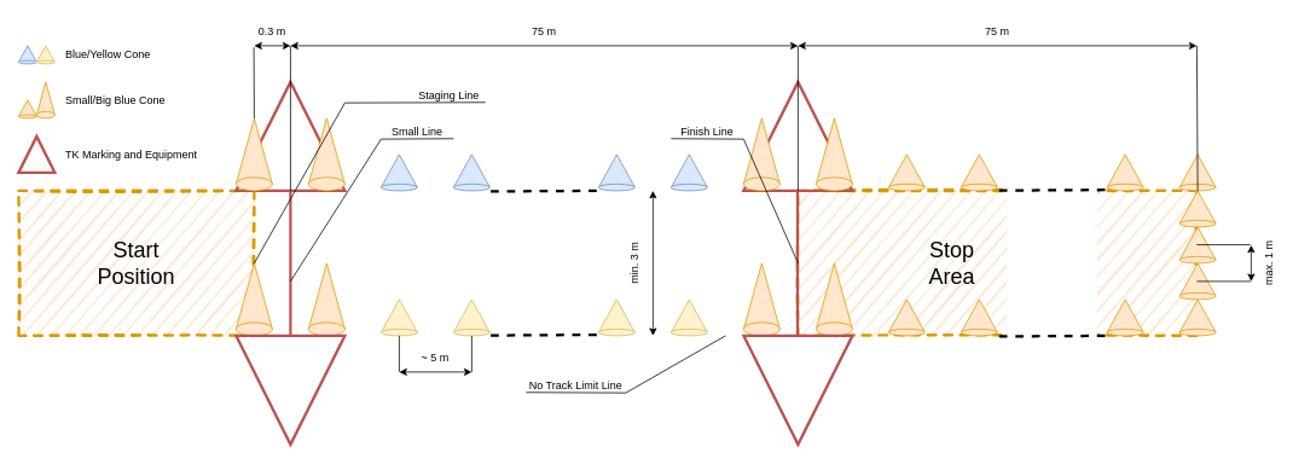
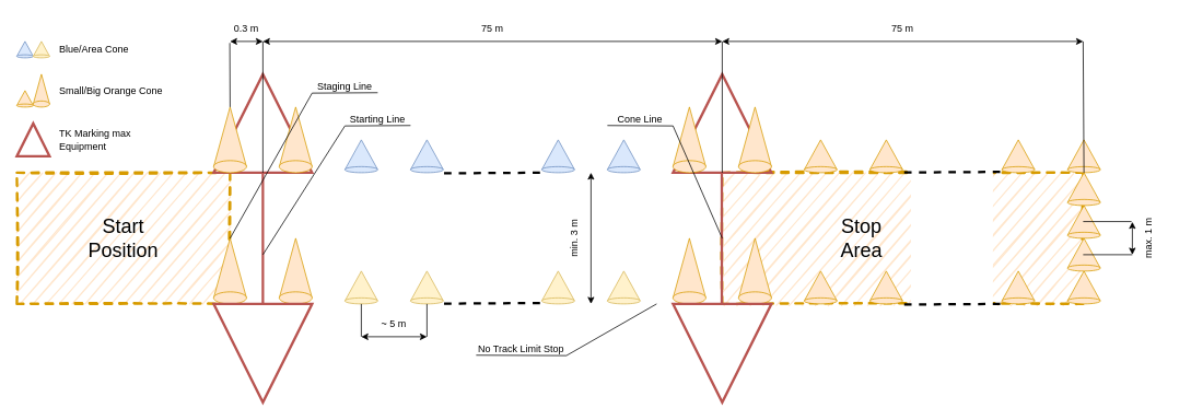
  <mxCell id="0" />
  <mxCell id="1" parent="0" />
  <mxCell id="2" value="" style="rounded=0;whiteSpace=wrap;html=1;dashed=1;strokeWidth=3;fillColor=#ffe6cc;sketch=1;glass=0;strokeColor=#d79b00;" parent="1" vertex="1"><mxGeometry x="880" y="210" width="440" height="160" as="geometry" /></mxCell>
  <mxCell id="3" value="" style="rounded=0;whiteSpace=wrap;html=1;dashed=1;strokeWidth=3;fillColor=#ffe6cc;sketch=1;glass=0;strokeColor=#d79b00;" parent="1" vertex="1"><mxGeometry x="20" y="210" width="260" height="160" as="geometry" /></mxCell>
  <mxCell id="4" value="" style="triangle;whiteSpace=wrap;html=1;rotation=-90;fillColor=none;strokeColor=#b85450;strokeWidth=3;" parent="1" vertex="1"><mxGeometry x="820" y="90" width="120" height="120" as="geometry" /></mxCell>
  <mxCell id="5" value="" style="triangle;whiteSpace=wrap;html=1;rotation=-90;fillColor=none;strokeColor=#b85450;strokeWidth=3;" parent="1" vertex="1"><mxGeometry x="260" y="90" width="120" height="120" as="geometry" /></mxCell>
  <mxCell id="6" value="" style="verticalLabelPosition=bottom;verticalAlign=top;html=1;shape=mxgraph.basic.cone;fillColor=#dae8fc;strokeColor=#6c8ebf;" parent="1" vertex="1"><mxGeometry x="420" y="170" width="40" height="40" as="geometry" /></mxCell>
  <mxCell id="7" value="" style="verticalLabelPosition=bottom;verticalAlign=top;html=1;shape=mxgraph.basic.cone;fillColor=#dae8fc;strokeColor=#6c8ebf;" parent="1" vertex="1"><mxGeometry x="500" y="170" width="40" height="40" as="geometry" /></mxCell>
  <mxCell id="8" value="" style="verticalLabelPosition=bottom;verticalAlign=top;html=1;shape=mxgraph.basic.cone;fillColor=#dae8fc;strokeColor=#6c8ebf;" parent="1" vertex="1"><mxGeometry x="660" y="170" width="40" height="40" as="geometry" /></mxCell>
  <mxCell id="9" value="" style="verticalLabelPosition=bottom;verticalAlign=top;html=1;shape=mxgraph.basic.cone;fillColor=#dae8fc;strokeColor=#6c8ebf;" parent="1" vertex="1"><mxGeometry x="740" y="170" width="40" height="40" as="geometry" /></mxCell>
  <mxCell id="10" value="" style="verticalLabelPosition=bottom;verticalAlign=top;html=1;shape=mxgraph.basic.cone;fillColor=#fff2cc;strokeColor=#d6b656;" parent="1" vertex="1"><mxGeometry x="420" y="330" width="40" height="40" as="geometry" /></mxCell>
  <mxCell id="11" value="" style="verticalLabelPosition=bottom;verticalAlign=top;html=1;shape=mxgraph.basic.cone;fillColor=#fff2cc;strokeColor=#d6b656;" parent="1" vertex="1"><mxGeometry x="500" y="330" width="40" height="40" as="geometry" /></mxCell>
  <mxCell id="12" value="" style="verticalLabelPosition=bottom;verticalAlign=top;html=1;shape=mxgraph.basic.cone;fillColor=#fff2cc;strokeColor=#d6b656;" parent="1" vertex="1"><mxGeometry x="660" y="330" width="40" height="40" as="geometry" /></mxCell>
  <mxCell id="13" value="" style="verticalLabelPosition=bottom;verticalAlign=top;html=1;shape=mxgraph.basic.cone;fillColor=#fff2cc;strokeColor=#d6b656;" parent="1" vertex="1"><mxGeometry x="740" y="330" width="40" height="40" as="geometry" /></mxCell>
  <mxCell id="14" value="" style="verticalLabelPosition=bottom;verticalAlign=top;html=1;shape=mxgraph.basic.cone;fillColor=#ffe6cc;strokeColor=#d79b00;" parent="1" vertex="1"><mxGeometry x="820" y="130" width="40" height="80" as="geometry" /></mxCell>
  <mxCell id="15" value="" style="verticalLabelPosition=bottom;verticalAlign=top;html=1;shape=mxgraph.basic.cone;fillColor=#ffe6cc;strokeColor=#d79b00;sketch=0;" parent="1" vertex="1"><mxGeometry x="900" y="130" width="40" height="80" as="geometry" /></mxCell>
  <mxCell id="16" value="" style="verticalLabelPosition=bottom;verticalAlign=top;html=1;shape=mxgraph.basic.cone;fillColor=#ffe6cc;strokeColor=#d79b00;" parent="1" vertex="1"><mxGeometry x="820" y="290" width="40" height="80" as="geometry" /></mxCell>
  <mxCell id="17" value="" style="verticalLabelPosition=bottom;verticalAlign=top;html=1;shape=mxgraph.basic.cone;fillColor=#ffe6cc;strokeColor=#d79b00;" parent="1" vertex="1"><mxGeometry x="900" y="290" width="40" height="80" as="geometry" /></mxCell>
  <mxCell id="18" value="" style="verticalLabelPosition=bottom;verticalAlign=top;html=1;shape=mxgraph.basic.cone;fillColor=#ffe6cc;strokeColor=#d79b00;" parent="1" vertex="1"><mxGeometry x="980" y="170" width="40" height="40" as="geometry" /></mxCell>
  <mxCell id="19" value="" style="verticalLabelPosition=bottom;verticalAlign=top;html=1;shape=mxgraph.basic.cone;fillColor=#ffe6cc;strokeColor=#d79b00;sketch=0;" parent="1" vertex="1"><mxGeometry x="1060" y="170" width="40" height="40" as="geometry" /></mxCell>
  <mxCell id="20" value="" style="verticalLabelPosition=bottom;verticalAlign=top;html=1;shape=mxgraph.basic.cone;fillColor=#ffe6cc;strokeColor=#d79b00;" parent="1" vertex="1"><mxGeometry x="980" y="330" width="40" height="40" as="geometry" /></mxCell>
  <mxCell id="21" value="" style="verticalLabelPosition=bottom;verticalAlign=top;html=1;shape=mxgraph.basic.cone;fillColor=#ffe6cc;strokeColor=#d79b00;" parent="1" vertex="1"><mxGeometry x="1060" y="330" width="40" height="40" as="geometry" /></mxCell>
  <mxCell id="22" value="" style="verticalLabelPosition=bottom;verticalAlign=top;html=1;shape=mxgraph.basic.cone;fillColor=#ffe6cc;strokeColor=#d79b00;" parent="1" vertex="1"><mxGeometry x="1221" y="170" width="40" height="40" as="geometry" /></mxCell>
  <mxCell id="23" value="" style="verticalLabelPosition=bottom;verticalAlign=top;html=1;shape=mxgraph.basic.cone;fillColor=#ffe6cc;strokeColor=#d79b00;" parent="1" vertex="1"><mxGeometry x="1301" y="170" width="40" height="40" as="geometry" /></mxCell>
  <mxCell id="24" value="" style="verticalLabelPosition=bottom;verticalAlign=top;html=1;shape=mxgraph.basic.cone;fillColor=#ffe6cc;strokeColor=#d79b00;" parent="1" vertex="1"><mxGeometry x="1221" y="330" width="40" height="40" as="geometry" /></mxCell>
  <mxCell id="25" value="" style="verticalLabelPosition=bottom;verticalAlign=top;html=1;shape=mxgraph.basic.cone;fillColor=#ffe6cc;strokeColor=#d79b00;rotation=0;" parent="1" vertex="1"><mxGeometry x="1301" y="210" width="40" height="40" as="geometry" /></mxCell>
  <mxCell id="26" value="" style="verticalLabelPosition=bottom;verticalAlign=top;html=1;shape=mxgraph.basic.cone;fillColor=#ffe6cc;strokeColor=#d79b00;" parent="1" vertex="1"><mxGeometry x="260" y="130" width="40" height="80" as="geometry" /></mxCell>
  <mxCell id="27" value="" style="verticalLabelPosition=bottom;verticalAlign=top;html=1;shape=mxgraph.basic.cone;fillColor=#ffe6cc;strokeColor=#d79b00;" parent="1" vertex="1"><mxGeometry x="340" y="130" width="40" height="80" as="geometry" /></mxCell>
  <mxCell id="28" value="" style="verticalLabelPosition=bottom;verticalAlign=top;html=1;shape=mxgraph.basic.cone;fillColor=#ffe6cc;strokeColor=#d79b00;" parent="1" vertex="1"><mxGeometry x="260" y="290" width="40" height="80" as="geometry" /></mxCell>
  <mxCell id="29" value="" style="verticalLabelPosition=bottom;verticalAlign=top;html=1;shape=mxgraph.basic.cone;fillColor=#ffe6cc;strokeColor=#d79b00;" parent="1" vertex="1"><mxGeometry x="340" y="290" width="40" height="80" as="geometry" /></mxCell>
  <mxCell id="30" value="" style="triangle;whiteSpace=wrap;html=1;rotation=90;fillColor=none;strokeColor=#b85450;strokeWidth=3;" parent="1" vertex="1"><mxGeometry x="820" y="370" width="120" height="120" as="geometry" /></mxCell>
  <mxCell id="31" value="" style="triangle;whiteSpace=wrap;html=1;rotation=90;fillColor=none;strokeColor=#b85450;strokeWidth=3;" parent="1" vertex="1"><mxGeometry x="260" y="370" width="120" height="120" as="geometry" /></mxCell>
  <mxCell id="32" value="" style="endArrow=none;html=1;rounded=0;strokeWidth=3;entryX=0;entryY=0.5;entryDx=0;entryDy=0;exitX=0;exitY=0.5;exitDx=0;exitDy=0;fillColor=#f8cecc;strokeColor=#b85450;" parent="1" source="31" target="5" edge="1"><mxGeometry width="50" height="50" relative="1" as="geometry"><mxPoint x="460" y="460" as="sourcePoint" /><mxPoint x="510" y="410" as="targetPoint" /></mxGeometry></mxCell>
  <mxCell id="33" value="" style="endArrow=none;html=1;rounded=0;strokeWidth=3;entryX=0;entryY=0.5;entryDx=0;entryDy=0;exitX=0;exitY=0.5;exitDx=0;exitDy=0;fillColor=#f8cecc;strokeColor=#b85450;" parent="1" edge="1"><mxGeometry width="50" height="50" relative="1" as="geometry"><mxPoint x="879.5" y="370" as="sourcePoint" /><mxPoint x="879.5" y="210" as="targetPoint" /></mxGeometry></mxCell>
  <mxCell id="34" value="" style="endArrow=classic;startArrow=classic;html=1;rounded=0;strokeWidth=1;" parent="1" edge="1"><mxGeometry width="50" height="50" relative="1" as="geometry"><mxPoint x="720" y="370" as="sourcePoint" /><mxPoint x="720" y="210" as="targetPoint" /></mxGeometry></mxCell>
  <mxCell id="35" value="" style="endArrow=classic;startArrow=classic;html=1;rounded=0;fontSize=12;strokeWidth=1;verticalAlign=bottom;" parent="1" edge="1"><mxGeometry y="10" width="50" height="50" relative="1" as="geometry"><mxPoint x="280" y="50" as="sourcePoint" /><mxPoint x="320" y="50" as="targetPoint" /><mxPoint as="offset" /></mxGeometry></mxCell>
  <mxCell id="36" value="" style="endArrow=classic;startArrow=classic;html=1;rounded=0;fontSize=13;strokeWidth=1;" parent="1" edge="1"><mxGeometry width="50" height="50" relative="1" as="geometry"><mxPoint x="320" y="50" as="sourcePoint" /><mxPoint x="880" y="50" as="targetPoint" /></mxGeometry></mxCell>
  <mxCell id="37" value="" style="endArrow=classic;startArrow=classic;html=1;rounded=0;fontSize=13;strokeWidth=1;" parent="1" edge="1"><mxGeometry width="50" height="50" relative="1" as="geometry"><mxPoint x="880" y="50" as="sourcePoint" /><mxPoint x="1320" y="50" as="targetPoint" /></mxGeometry></mxCell>
  <mxCell id="38" value="" style="endArrow=classic;startArrow=classic;html=1;rounded=0;fontSize=12;strokeWidth=1;" parent="1" edge="1"><mxGeometry width="50" height="50" relative="1" as="geometry"><mxPoint x="440" y="410" as="sourcePoint" /><mxPoint x="520" y="410" as="targetPoint" /></mxGeometry></mxCell>
  <mxCell id="39" value="" style="endArrow=classic;startArrow=classic;html=1;rounded=0;fontSize=12;strokeWidth=1;" parent="1" edge="1"><mxGeometry width="50" height="50" relative="1" as="geometry"><mxPoint x="1380" y="310" as="sourcePoint" /><mxPoint x="1380" y="270" as="targetPoint" /></mxGeometry></mxCell>
  <mxCell id="40" value="min. 3 m" style="text;html=1;strokeColor=none;fillColor=none;align=center;verticalAlign=middle;whiteSpace=wrap;rounded=0;glass=0;dashed=1;sketch=1;fontSize=12;rotation=-90;" parent="1" vertex="1"><mxGeometry x="670" y="275" width="60" height="30" as="geometry" /></mxCell>
  <mxCell id="41" value="max. 1 m" style="text;html=1;strokeColor=none;fillColor=none;align=center;verticalAlign=middle;whiteSpace=wrap;rounded=0;glass=0;dashed=1;sketch=1;fontSize=12;rotation=-90;" parent="1" vertex="1"><mxGeometry x="1370" y="275" width="60" height="30" as="geometry" /></mxCell>
  <mxCell id="42" value="~ 5 m" style="text;html=1;strokeColor=none;fillColor=none;align=center;verticalAlign=middle;whiteSpace=wrap;rounded=0;glass=0;dashed=1;sketch=1;fontSize=12;rotation=0;" parent="1" vertex="1"><mxGeometry x="450" y="380" width="60" height="30" as="geometry" /></mxCell>
  <mxCell id="43" value="75 m" style="text;html=1;strokeColor=none;fillColor=none;align=center;verticalAlign=middle;whiteSpace=wrap;rounded=0;glass=0;dashed=1;sketch=1;fontSize=12;rotation=0;" parent="1" vertex="1"><mxGeometry x="570" y="20" width="60" height="30" as="geometry" /></mxCell>
  <mxCell id="44" value="75 m" style="text;html=1;strokeColor=none;fillColor=none;align=center;verticalAlign=middle;whiteSpace=wrap;rounded=0;glass=0;dashed=1;sketch=1;fontSize=12;rotation=0;" parent="1" vertex="1"><mxGeometry x="1070" y="20" width="60" height="30" as="geometry" /></mxCell>
  <mxCell id="45" value="0.3 m" style="text;html=1;strokeColor=none;fillColor=none;align=center;verticalAlign=middle;whiteSpace=wrap;rounded=0;glass=0;dashed=1;sketch=1;fontSize=12;rotation=0;" parent="1" vertex="1"><mxGeometry x="270" y="20" width="60" height="30" as="geometry" /></mxCell>
  <mxCell id="46" value="" style="endArrow=none;html=1;rounded=0;fontSize=12;strokeWidth=1;entryX=0.5;entryY=1;entryDx=0;entryDy=0;entryPerimeter=0;" parent="1" target="11" edge="1"><mxGeometry width="50" height="50" relative="1" as="geometry"><mxPoint x="520" y="410" as="sourcePoint" /><mxPoint x="600" y="410" as="targetPoint" /></mxGeometry></mxCell>
  <mxCell id="47" value="" style="endArrow=none;html=1;rounded=0;fontSize=12;strokeWidth=1;entryX=0.5;entryY=1;entryDx=0;entryDy=0;entryPerimeter=0;" parent="1" target="10" edge="1"><mxGeometry width="50" height="50" relative="1" as="geometry"><mxPoint x="440" y="410" as="sourcePoint" /><mxPoint x="530" y="380" as="targetPoint" /></mxGeometry></mxCell>
  <mxCell id="48" value="" style="endArrow=none;html=1;rounded=0;fontSize=12;strokeWidth=1;exitX=0.5;exitY=0;exitDx=0;exitDy=0;exitPerimeter=0;entryX=0.161;entryY=1.062;entryDx=0;entryDy=0;entryPerimeter=0;" parent="1" source="26" target="45" edge="1"><mxGeometry width="50" height="50" relative="1" as="geometry"><mxPoint x="360" y="130" as="sourcePoint" /><mxPoint x="240" y="80" as="targetPoint" /></mxGeometry></mxCell>
  <mxCell id="49" value="" style="endArrow=none;html=1;rounded=0;fontSize=12;strokeWidth=1;exitX=0;exitY=0.5;exitDx=0;exitDy=0;" parent="1" source="5" edge="1"><mxGeometry width="50" height="50" relative="1" as="geometry"><mxPoint x="290" y="140" as="sourcePoint" /><mxPoint x="320" y="50" as="targetPoint" /></mxGeometry></mxCell>
  <mxCell id="50" value="" style="endArrow=none;html=1;rounded=0;fontSize=12;strokeWidth=1;exitX=0;exitY=0.5;exitDx=0;exitDy=0;" parent="1" source="4" edge="1"><mxGeometry width="50" height="50" relative="1" as="geometry"><mxPoint x="740" y="140" as="sourcePoint" /><mxPoint x="880" y="50" as="targetPoint" /></mxGeometry></mxCell>
  <mxCell id="51" value="" style="endArrow=none;html=1;rounded=0;fontSize=12;strokeWidth=1;exitX=0.5;exitY=1;exitDx=0;exitDy=0;exitPerimeter=0;" parent="1" source="23" edge="1"><mxGeometry width="50" height="50" relative="1" as="geometry"><mxPoint x="1200" y="160" as="sourcePoint" /><mxPoint x="1320" y="50" as="targetPoint" /></mxGeometry></mxCell>
  <mxCell id="52" value="" style="verticalLabelPosition=bottom;verticalAlign=top;html=1;shape=mxgraph.basic.cone;fillColor=#ffe6cc;strokeColor=#d79b00;" parent="1" vertex="1"><mxGeometry x="1301" y="330" width="40" height="40" as="geometry" /></mxCell>
  <mxCell id="53" value="" style="verticalLabelPosition=bottom;verticalAlign=top;html=1;shape=mxgraph.basic.cone;fillColor=#ffe6cc;strokeColor=#d79b00;rotation=0;" parent="1" vertex="1"><mxGeometry x="1301" y="250" width="40" height="40" as="geometry" /></mxCell>
  <mxCell id="54" value="" style="verticalLabelPosition=bottom;verticalAlign=top;html=1;shape=mxgraph.basic.cone;fillColor=#ffe6cc;strokeColor=#d79b00;rotation=0;" parent="1" vertex="1"><mxGeometry x="1301" y="290" width="40" height="40" as="geometry" /></mxCell>
  <mxCell id="55" value="" style="endArrow=none;html=1;rounded=0;fontSize=12;strokeWidth=1;entryX=0.475;entryY=0.5;entryDx=0;entryDy=0;entryPerimeter=0;" parent="1" target="54" edge="1"><mxGeometry width="50" height="50" relative="1" as="geometry"><mxPoint x="1380" y="310" as="sourcePoint" /><mxPoint x="1320" y="310" as="targetPoint" /></mxGeometry></mxCell>
  <mxCell id="56" value="" style="endArrow=none;html=1;rounded=0;fontSize=12;strokeWidth=1;entryX=0.5;entryY=1;entryDx=0;entryDy=0;entryPerimeter=0;" parent="1" edge="1"><mxGeometry width="50" height="50" relative="1" as="geometry"><mxPoint x="1379" y="269.62" as="sourcePoint" /><mxPoint x="1320" y="269.62" as="targetPoint" /></mxGeometry></mxCell>
  <mxCell id="57" value="Stop Area" style="text;html=1;strokeColor=none;fillColor=none;align=center;verticalAlign=middle;whiteSpace=wrap;rounded=0;glass=0;dashed=1;sketch=1;fontSize=24;rotation=0;" parent="1" vertex="1"><mxGeometry x="1000" y="275" width="100" height="30" as="geometry" /></mxCell>
  <mxCell id="58" value="Start Position" style="text;html=1;strokeColor=none;fillColor=none;align=center;verticalAlign=middle;whiteSpace=wrap;rounded=0;glass=0;dashed=1;sketch=1;fontSize=24;rotation=0;" parent="1" vertex="1"><mxGeometry y="275" width="100" height="30" as="geometry" x="100" /></mxCell>
- <mxCell id="59" value="Staging Line" style="text;html=1;strokeColor=none;fillColor=none;align=center;verticalAlign=middle;whiteSpace=wrap;rounded=0;glass=0;dashed=1;sketch=1;fontSize=12;" parent="1" vertex="1"><mxGeometry x="455" y="90" width="80" height="30" as="geometry" /></mxCell>
- <mxCell id="60" value="Small Line" style="text;html=1;strokeColor=none;fillColor=none;align=center;verticalAlign=middle;whiteSpace=wrap;rounded=0;glass=0;dashed=1;sketch=1;fontSize=12;" parent="1" vertex="1"><mxGeometry x="420" y="130" width="80" height="30" as="geometry" /></mxCell>
+ <mxCell id="59" value="Staging Line" style="text;html=1;strokeColor=none;fillColor=none;align=center;verticalAlign=middle;whiteSpace=wrap;rounded=0;glass=0;dashed=1;sketch=1;fontSize=12;" parent="1" vertex="1"><mxGeometry x="380" y="90" width="80" height="30" as="geometry" /></mxCell>
+ <mxCell id="60" value="Starting Line" style="text;html=1;strokeColor=none;fillColor=none;align=center;verticalAlign=middle;whiteSpace=wrap;rounded=0;glass=0;dashed=1;sketch=1;fontSize=12;" parent="1" vertex="1"><mxGeometry x="420" y="130" width="80" height="30" as="geometry" /></mxCell>
  <mxCell id="61" value="" style="endArrow=none;html=1;rounded=0;fontSize=12;strokeWidth=1;entryX=1;entryY=0.75;entryDx=0;entryDy=0;exitX=1;exitY=0.5;exitDx=0;exitDy=0;" parent="1" source="3" target="59" edge="1"><mxGeometry width="50" height="50" relative="1" as="geometry"><mxPoint x="320" y="240" as="sourcePoint" /><mxPoint x="400" y="110" as="targetPoint" /><Array as="points"><mxPoint x="380" y="113" /></Array></mxGeometry></mxCell>
  <mxCell id="62" value="" style="endArrow=none;html=1;rounded=0;fontSize=12;strokeWidth=1;entryX=1;entryY=0.75;entryDx=0;entryDy=0;" parent="1" target="60" edge="1"><mxGeometry width="50" height="50" relative="1" as="geometry"><mxPoint x="320" y="310" as="sourcePoint" /><mxPoint x="470" y="230" as="targetPoint" /><Array as="points"><mxPoint x="420" y="153" /></Array></mxGeometry></mxCell>
- <mxCell id="63" value="Finish Line" style="text;html=1;strokeColor=none;fillColor=none;align=center;verticalAlign=middle;whiteSpace=wrap;rounded=0;glass=0;dashed=1;sketch=1;fontSize=12;" parent="1" vertex="1"><mxGeometry x="740" y="130" width="80" height="30" as="geometry" /></mxCell>
+ <mxCell id="63" value="Cone Line" style="text;html=1;strokeColor=none;fillColor=none;align=center;verticalAlign=middle;whiteSpace=wrap;rounded=0;glass=0;dashed=1;sketch=1;fontSize=12;" parent="1" vertex="1"><mxGeometry x="740" y="130" width="80" height="30" as="geometry" /></mxCell>
  <mxCell id="64" value="" style="endArrow=none;html=1;rounded=0;fontSize=12;strokeWidth=1;exitX=0;exitY=0.75;exitDx=0;exitDy=0;" parent="1" source="63" edge="1"><mxGeometry width="50" height="50" relative="1" as="geometry"><mxPoint x="750" y="280" as="sourcePoint" /><mxPoint x="880" y="290" as="targetPoint" /><Array as="points"><mxPoint x="820" y="153" /></Array></mxGeometry></mxCell>
  <mxCell id="65" value="" style="endArrow=none;dashed=1;html=1;strokeWidth=3;rounded=0;fontSize=12;entryX=0;entryY=1;entryDx=0;entryDy=0;entryPerimeter=0;exitX=1.022;exitY=1.019;exitDx=0;exitDy=0;exitPerimeter=0;" parent="1" source="7" target="8" edge="1"><mxGeometry width="50" height="50" relative="1" as="geometry"><mxPoint x="580" y="260" as="sourcePoint" /><mxPoint x="630" y="210" as="targetPoint" /></mxGeometry></mxCell>
  <mxCell id="66" value="" style="endArrow=none;dashed=1;html=1;strokeWidth=3;rounded=0;fontSize=12;entryX=0;entryY=1;entryDx=0;entryDy=0;entryPerimeter=0;exitX=1.022;exitY=1.019;exitDx=0;exitDy=0;exitPerimeter=0;" parent="1" edge="1"><mxGeometry width="50" height="50" relative="1" as="geometry"><mxPoint x="540.88" y="369.65" as="sourcePoint" /><mxPoint x="660" y="368.89" as="targetPoint" /></mxGeometry></mxCell>
  <mxCell id="67" value="" style="verticalLabelPosition=bottom;verticalAlign=top;html=1;shape=mxgraph.basic.cone;fillColor=#dae8fc;strokeColor=#6c8ebf;" parent="1" vertex="1"><mxGeometry x="20" y="50" width="20" height="20" as="geometry" /></mxCell>
  <mxCell id="68" value="" style="verticalLabelPosition=bottom;verticalAlign=top;html=1;shape=mxgraph.basic.cone;fillColor=#fff2cc;strokeColor=#d6b656;" parent="1" vertex="1"><mxGeometry x="40" y="50" width="20" height="20" as="geometry" /></mxCell>
- <mxCell id="69" value="Blue/Yellow Cone" style="text;html=1;strokeColor=none;fillColor=none;align=left;verticalAlign=middle;whiteSpace=wrap;rounded=0;" parent="1" vertex="1"><mxGeometry x="70" y="45" width="100" height="30" as="geometry" /></mxCell>
+ <mxCell id="69" value="Blue/Area Cone" style="text;html=1;strokeColor=none;fillColor=none;align=left;verticalAlign=middle;whiteSpace=wrap;rounded=0;" parent="1" vertex="1"><mxGeometry x="70" y="45" width="100" height="30" as="geometry" /></mxCell>
  <mxCell id="70" value="" style="verticalLabelPosition=bottom;verticalAlign=top;html=1;shape=mxgraph.basic.cone;fillColor=#ffe6cc;strokeColor=#d79b00;" parent="1" vertex="1"><mxGeometry x="40" y="90" width="20" height="40" as="geometry" /></mxCell>
  <mxCell id="71" value="" style="verticalLabelPosition=bottom;verticalAlign=top;html=1;shape=mxgraph.basic.cone;fillColor=#ffe6cc;strokeColor=#d79b00;" parent="1" vertex="1"><mxGeometry x="20" y="110" width="20" height="20" as="geometry" /></mxCell>
- <mxCell id="72" value="Small/Big Blue Cone" style="text;html=1;strokeColor=none;fillColor=none;align=left;verticalAlign=middle;whiteSpace=wrap;rounded=0;" parent="1" vertex="1"><mxGeometry x="70" y="95" width="130" height="30" as="geometry" /></mxCell>
+ <mxCell id="72" value="Small/Big Orange Cone" style="text;html=1;strokeColor=none;fillColor=none;align=left;verticalAlign=middle;whiteSpace=wrap;rounded=0;" parent="1" vertex="1"><mxGeometry x="70" y="95" width="130" height="30" as="geometry" /></mxCell>
  <mxCell id="73" value="" style="triangle;whiteSpace=wrap;html=1;rotation=-90;fillColor=none;strokeColor=#b85450;strokeWidth=3;" parent="1" vertex="1"><mxGeometry x="20" y="150" width="40" height="40" as="geometry" /></mxCell>
- <mxCell id="74" value="TK Marking and Equipment" style="text;html=1;strokeColor=none;fillColor=none;align=left;verticalAlign=middle;whiteSpace=wrap;rounded=0;" parent="1" vertex="1"><mxGeometry x="70" y="155" width="150" height="30" as="geometry" /></mxCell>
- <mxCell id="75" value="No Track Limit Line" style="text;html=1;strokeColor=none;fillColor=none;align=center;verticalAlign=middle;whiteSpace=wrap;rounded=0;glass=0;dashed=1;sketch=1;fontSize=12;" parent="1" vertex="1"><mxGeometry x="580" y="410" width="110" height="30" as="geometry" /></mxCell>
+ <mxCell id="74" value="TK Marking max Equipment" style="text;html=1;strokeColor=none;fillColor=none;align=left;verticalAlign=middle;whiteSpace=wrap;rounded=0;" parent="1" vertex="1"><mxGeometry x="70" y="155" width="150" height="30" as="geometry" /></mxCell>
+ <mxCell id="75" value="No Track Limit Stop" style="text;html=1;strokeColor=none;fillColor=none;align=center;verticalAlign=middle;whiteSpace=wrap;rounded=0;glass=0;dashed=1;sketch=1;fontSize=12;" parent="1" vertex="1"><mxGeometry x="580" y="410" width="110" height="30" as="geometry" /></mxCell>
  <mxCell id="76" value="" style="endArrow=none;html=1;rounded=0;exitX=0;exitY=0.75;exitDx=0;exitDy=0;" parent="1" source="75" edge="1"><mxGeometry width="50" height="50" relative="1" as="geometry"><mxPoint x="740" y="470" as="sourcePoint" /><mxPoint x="800" y="370" as="targetPoint" /><Array as="points"><mxPoint x="690" y="433" /></Array></mxGeometry></mxCell>
  <mxCell id="77" value="" style="rounded=0;whiteSpace=wrap;html=1;strokeColor=none;strokeWidth=3;fillColor=default;rotation=90;" vertex="1" parent="1"><mxGeometry x="1070" y="240" width="180" height="100" as="geometry" /></mxCell>
  <mxCell id="78" value="" style="endArrow=none;dashed=1;html=1;strokeWidth=3;rounded=0;fontSize=12;entryX=0;entryY=1;entryDx=0;entryDy=0;entryPerimeter=0;exitX=1.022;exitY=1.019;exitDx=0;exitDy=0;exitPerimeter=0;" parent="1" edge="1"><mxGeometry width="50" height="50" relative="1" as="geometry"><mxPoint x="1101.88" y="370.76" as="sourcePoint" /><mxPoint x="1221" y="370" as="targetPoint" /></mxGeometry></mxCell>
  <mxCell id="79" value="" style="endArrow=none;dashed=1;html=1;strokeWidth=3;rounded=0;fontSize=12;entryX=0;entryY=1;entryDx=0;entryDy=0;entryPerimeter=0;exitX=1.022;exitY=1.019;exitDx=0;exitDy=0;exitPerimeter=0;" parent="1" edge="1"><mxGeometry width="50" height="50" relative="1" as="geometry"><mxPoint x="1101.88" y="209.76" as="sourcePoint" /><mxPoint x="1221" y="209" as="targetPoint" /></mxGeometry></mxCell>
